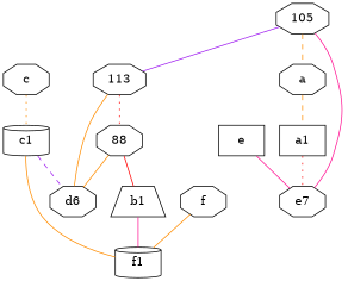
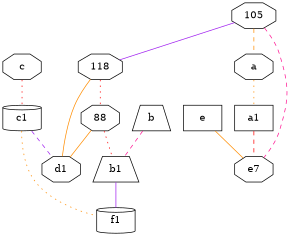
  graph {
    node [labelfontsize=50 shape=octagon]
    edge [color=darkorange style=solid]
    c1 [shape=cylinder]
-   d1 [label=d6]
+   d1
    f1 [shape=cylinder]
-   118 [label=113]
+   118
    88
    b1 [shape=trapezium]
    e [shape=box]
    n8 [label=e7]
    a1 [shape=box]
    a
    c
-   f
    105
+   b [shape=trapezium]
    c1 -- d1 [color=purple style=dashed]
-   c1 -- f1
+   c1 -- f1 [style=dotted]
    118 -- d1
    118 -- 88 [color=red style=dotted]
    88 -- d1
-   88 -- b1 [color=red]
-   b1 -- f1 [color=deeppink]
-   e -- n8 [color=deeppink]
-   a1 -- n8 [color=red style=dotted]
-   a -- a1 [style=dashed]
-   c -- c1 [style=dotted]
-   f -- f1
+   88 -- b1 [color=red style=dotted]
+   b1 -- f1 [color=purple]
+   e -- n8
+   a1 -- n8 [color=red style=dashed]
+   a -- a1 [style=dotted]
+   c -- c1 [color=red style=dotted]
    105 -- 118 [color=purple]
-   105 -- n8 [color=deeppink]
+   105 -- n8 [color=deeppink style=dashed]
    105 -- a [style=dashed]
+   b -- b1 [color=deeppink style=dashed]
  }
